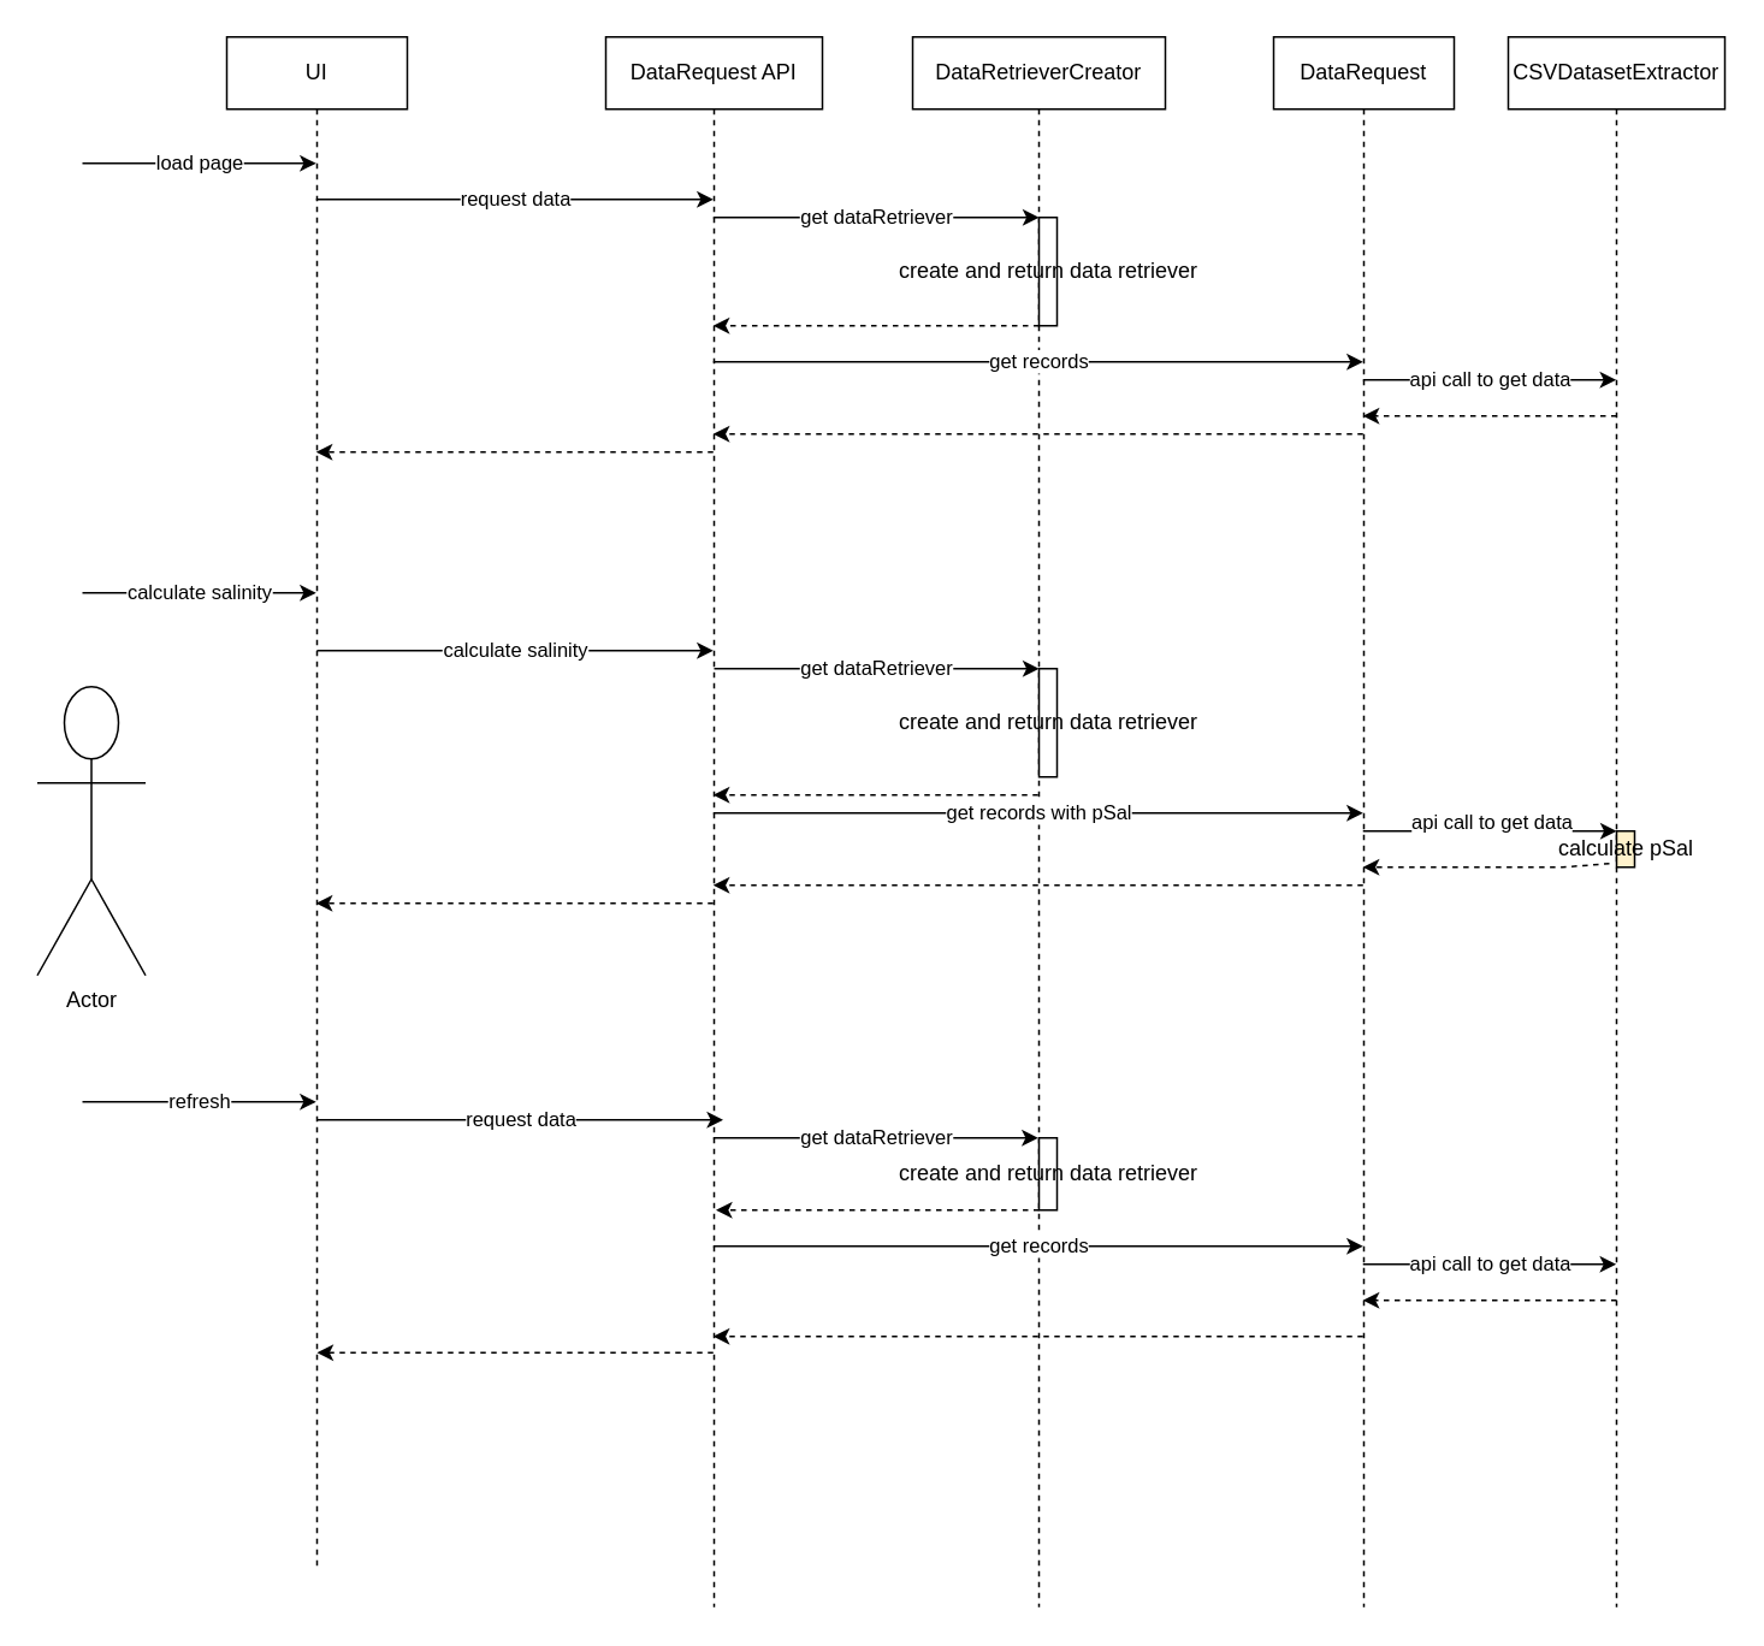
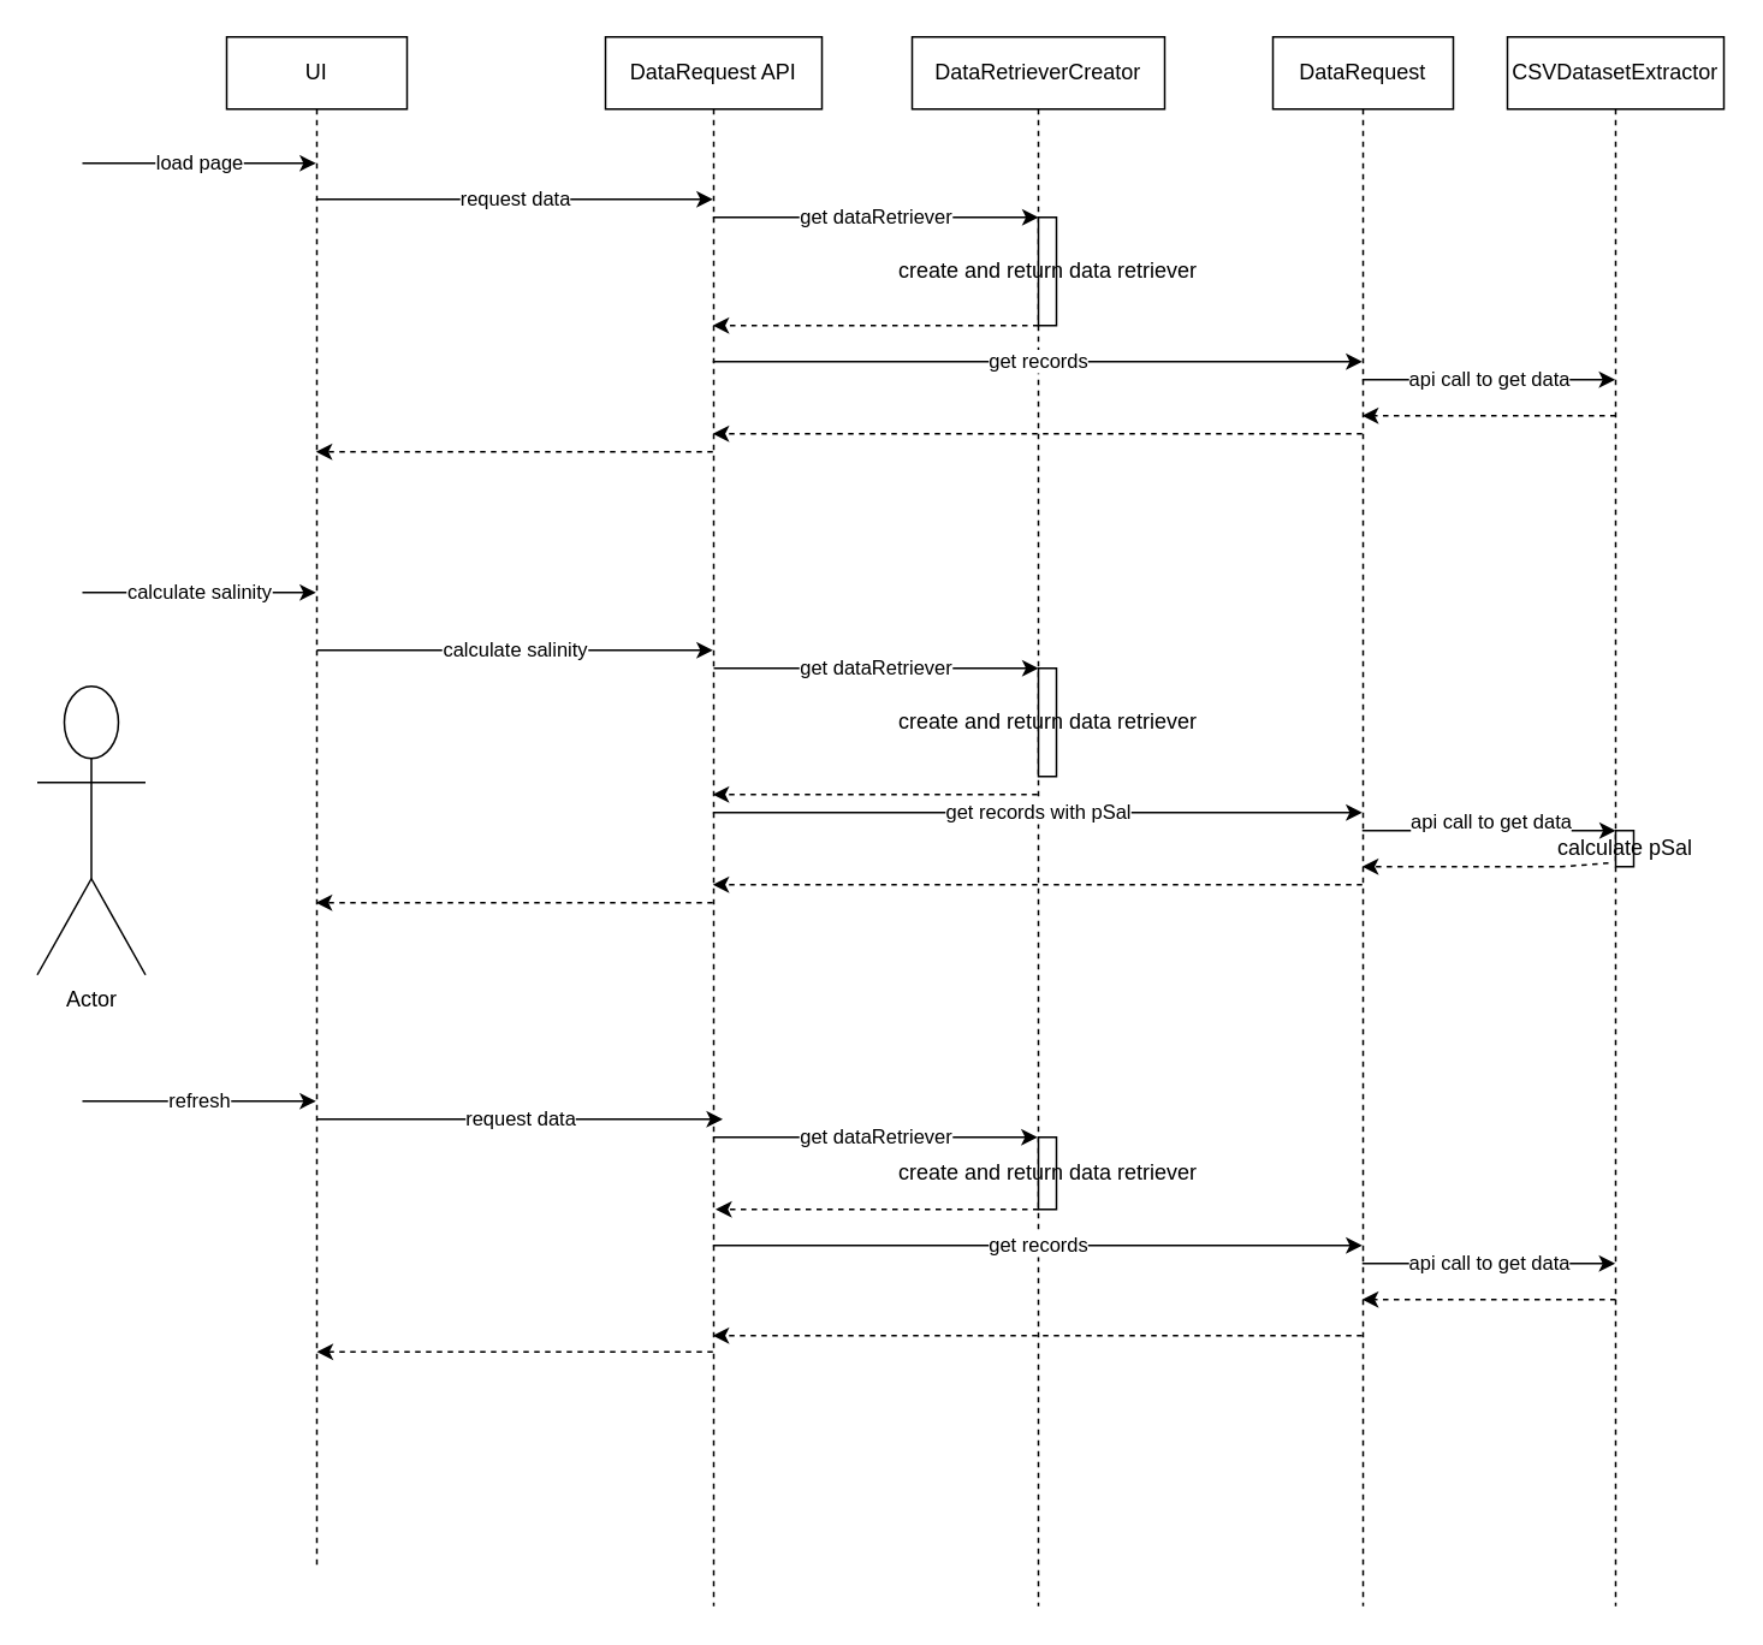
  <mxCell id="0" />
  <mxCell id="1" parent="0" />
  <mxCell id="2" value="DataRequest API" style="shape=umlLifeline;perimeter=lifelinePerimeter;whiteSpace=wrap;html=1;container=1;collapsible=0;recursiveResize=0;outlineConnect=0;" vertex="1" parent="1"><mxGeometry x="335" y="20" width="120" height="870" as="geometry" /></mxCell>
  <mxCell id="3" value="" style="endArrow=classic;html=1;rounded=0;dashed=1;" edge="1" parent="2" source="17"><mxGeometry relative="1" as="geometry"><mxPoint x="180" y="220" as="sourcePoint" /><mxPoint x="59.5" y="220" as="targetPoint" /><Array as="points"><mxPoint x="140" y="220" /></Array></mxGeometry></mxCell>
  <mxCell id="4" value="calculate salinity" style="endArrow=classic;html=1;rounded=0;" edge="1" parent="2"><mxGeometry width="50" height="50" relative="1" as="geometry"><mxPoint x="-160" y="340" as="sourcePoint" /><mxPoint x="59.5" y="340" as="targetPoint" /></mxGeometry></mxCell>
  <mxCell id="5" value="UI" style="shape=umlLifeline;perimeter=lifelinePerimeter;whiteSpace=wrap;html=1;container=1;collapsible=0;recursiveResize=0;outlineConnect=0;" vertex="1" parent="1"><mxGeometry x="125" y="20" width="100" height="850" as="geometry" /></mxCell>
  <mxCell id="6" value="DataRetrieverCreator" style="shape=umlLifeline;perimeter=lifelinePerimeter;whiteSpace=wrap;html=1;container=1;collapsible=0;recursiveResize=0;outlineConnect=0;" vertex="1" parent="1"><mxGeometry x="505" y="20" width="140" height="870" as="geometry" /></mxCell>
  <mxCell id="7" value="create and return data retriever" style="html=1;points=[];perimeter=orthogonalPerimeter;" vertex="1" parent="6"><mxGeometry x="70" y="100" width="10" height="60" as="geometry" /></mxCell>
  <mxCell id="8" value="" style="endArrow=classic;html=1;rounded=0;dashed=1;" edge="1" parent="6"><mxGeometry relative="1" as="geometry"><mxPoint x="70" y="650" as="sourcePoint" /><mxPoint x="-109" y="650.0" as="targetPoint" /></mxGeometry></mxCell>
  <mxCell id="9" value="create and return data retriever" style="html=1;points=[];perimeter=orthogonalPerimeter;" vertex="1" parent="6"><mxGeometry x="70" y="610" width="10" height="40" as="geometry" /></mxCell>
  <mxCell id="10" value="Actor" style="shape=umlActor;verticalLabelPosition=bottom;verticalAlign=top;html=1;outlineConnect=0;" vertex="1" parent="1"><mxGeometry x="20" y="380" width="60" height="160" as="geometry" /></mxCell>
  <mxCell id="11" value="CSVDatasetExtractor" style="shape=umlLifeline;perimeter=lifelinePerimeter;whiteSpace=wrap;html=1;container=1;collapsible=0;recursiveResize=0;outlineConnect=0;" vertex="1" parent="1"><mxGeometry x="835" y="20" width="120" height="870" as="geometry" /></mxCell>
- <mxCell id="12" value="calculate pSal" style="html=1;points=[];perimeter=orthogonalPerimeter;fillColor=#fff2cc;" vertex="1" parent="11"><mxGeometry x="60" y="440" width="10" height="20" as="geometry" /></mxCell>
+ <mxCell id="12" value="calculate pSal" style="html=1;points=[];perimeter=orthogonalPerimeter;" vertex="1" parent="11"><mxGeometry x="60" y="440" width="10" height="20" as="geometry" /></mxCell>
  <mxCell id="13" value="api call to get data" style="endArrow=classic;html=1;rounded=0;" edge="1" parent="11" source="17"><mxGeometry width="50" height="50" relative="1" as="geometry"><mxPoint x="-259.75" y="190" as="sourcePoint" /><mxPoint x="59.75" y="190" as="targetPoint" /><Array as="points" /></mxGeometry></mxCell>
  <mxCell id="14" value="" style="endArrow=classic;html=1;rounded=0;dashed=1;" edge="1" parent="11" target="17"><mxGeometry relative="1" as="geometry"><mxPoint x="60" y="210" as="sourcePoint" /><mxPoint x="-260" y="210" as="targetPoint" /><Array as="points"><mxPoint x="-69.5" y="210" /></Array></mxGeometry></mxCell>
  <mxCell id="15" value="load page" style="endArrow=classic;html=1;rounded=0;" edge="1" parent="1" target="5"><mxGeometry width="50" height="50" relative="1" as="geometry"><mxPoint x="45" y="90" as="sourcePoint" /><mxPoint x="185" y="90" as="targetPoint" /><Array as="points"><mxPoint x="145" y="90" /></Array></mxGeometry></mxCell>
  <mxCell id="16" value="request data" style="endArrow=classic;html=1;rounded=0;" edge="1" parent="1" source="5"><mxGeometry width="50" height="50" relative="1" as="geometry"><mxPoint x="195" y="130" as="sourcePoint" /><mxPoint x="394.5" y="110" as="targetPoint" /><Array as="points"><mxPoint x="195" y="110" /></Array></mxGeometry></mxCell>
  <mxCell id="17" value="DataRequest" style="shape=umlLifeline;perimeter=lifelinePerimeter;whiteSpace=wrap;html=1;container=1;collapsible=0;recursiveResize=0;outlineConnect=0;" vertex="1" parent="1"><mxGeometry x="705" y="20" width="100" height="870" as="geometry" /></mxCell>
  <mxCell id="18" value="api call to get data" style="endArrow=classic;html=1;rounded=0;" edge="1" parent="17"><mxGeometry width="50" height="50" relative="1" as="geometry"><mxPoint x="49.5" y="680" as="sourcePoint" /><mxPoint x="189.75" y="680" as="targetPoint" /><Array as="points" /></mxGeometry></mxCell>
  <mxCell id="19" value="" style="endArrow=classic;html=1;rounded=0;dashed=1;" edge="1" parent="17"><mxGeometry relative="1" as="geometry"><mxPoint x="190" y="700" as="sourcePoint" /><mxPoint x="49.5" y="700" as="targetPoint" /><Array as="points"><mxPoint x="60.5" y="700" /></Array></mxGeometry></mxCell>
  <mxCell id="20" value="" style="endArrow=classic;html=1;rounded=0;dashed=1;" edge="1" parent="1" target="5" source="2"><mxGeometry relative="1" as="geometry"><mxPoint x="394.5" y="260" as="sourcePoint" /><mxPoint x="275" y="220" as="targetPoint" /><Array as="points"><mxPoint x="345" y="250" /></Array></mxGeometry></mxCell>
  <mxCell id="21" value="get dataRetriever" style="endArrow=classic;html=1;rounded=0;" edge="1" parent="1"><mxGeometry width="50" height="50" relative="1" as="geometry"><mxPoint x="394.5" y="120" as="sourcePoint" /><mxPoint x="575" y="120" as="targetPoint" /><Array as="points" /></mxGeometry></mxCell>
  <mxCell id="22" value="" style="endArrow=classic;html=1;rounded=0;dashed=1;" edge="1" parent="1" source="2" target="5"><mxGeometry relative="1" as="geometry"><mxPoint x="396" y="440" as="sourcePoint" /><mxPoint x="185" y="440" as="targetPoint" /><Array as="points"><mxPoint x="335" y="500" /></Array></mxGeometry></mxCell>
  <mxCell id="23" value="get records" style="endArrow=classic;html=1;rounded=0;" edge="1" parent="1" target="17"><mxGeometry width="50" height="50" relative="1" as="geometry"><mxPoint x="394.5" y="200" as="sourcePoint" /><mxPoint x="524.5" y="200" as="targetPoint" /><Array as="points"><mxPoint x="435" y="200" /></Array></mxGeometry></mxCell>
  <mxCell id="24" value="" style="endArrow=classic;html=1;rounded=0;dashed=1;" edge="1" parent="1"><mxGeometry relative="1" as="geometry"><mxPoint x="575" y="180" as="sourcePoint" /><mxPoint x="394.5" y="180" as="targetPoint" /></mxGeometry></mxCell>
  <mxCell id="25" value="get records" style="endArrow=classic;html=1;rounded=0;" edge="1" parent="1" source="2" target="17"><mxGeometry width="50" height="50" relative="1" as="geometry"><mxPoint x="395.5" y="682.16" as="sourcePoint" /><mxPoint x="525.5" y="682.16" as="targetPoint" /><Array as="points"><mxPoint x="675" y="690" /></Array></mxGeometry></mxCell>
  <mxCell id="26" value="" style="endArrow=classic;html=1;rounded=0;dashed=1;" edge="1" parent="1" source="17" target="2"><mxGeometry relative="1" as="geometry"><mxPoint x="526" y="729" as="sourcePoint" /><mxPoint x="395.5" y="729" as="targetPoint" /><Array as="points"><mxPoint x="655" y="740" /></Array></mxGeometry></mxCell>
  <mxCell id="27" value="" style="endArrow=classic;html=1;rounded=0;dashed=1;" edge="1" parent="1"><mxGeometry relative="1" as="geometry"><mxPoint x="394.5" y="749" as="sourcePoint" /><mxPoint x="175" y="749" as="targetPoint" /><Array as="points"><mxPoint x="355.5" y="749" /></Array></mxGeometry></mxCell>
  <mxCell id="28" value="" style="endArrow=classic;html=1;rounded=0;dashed=1;exitX=-0.4;exitY=0.9;exitDx=0;exitDy=0;exitPerimeter=0;" edge="1" parent="1" source="12" target="17"><mxGeometry relative="1" as="geometry"><mxPoint x="835" y="470" as="sourcePoint" /><mxPoint x="755" y="468" as="targetPoint" /><Array as="points"><mxPoint x="865" y="480" /></Array></mxGeometry></mxCell>
  <mxCell id="29" value="api call to get data" style="endArrow=classic;html=1;rounded=0;" edge="1" parent="1" source="17" target="12"><mxGeometry x="0.004" y="5" width="50" height="50" relative="1" as="geometry"><mxPoint x="755" y="450" as="sourcePoint" /><mxPoint x="834.5" y="450" as="targetPoint" /><mxPoint as="offset" /></mxGeometry></mxCell>
  <mxCell id="30" value="calculate salinity" style="endArrow=classic;html=1;rounded=0;" edge="1" parent="1" target="5"><mxGeometry width="50" height="50" relative="1" as="geometry"><mxPoint x="45" y="328" as="sourcePoint" /><mxPoint x="175" y="250" as="targetPoint" /></mxGeometry></mxCell>
  <mxCell id="31" value="refresh" style="endArrow=classic;html=1;rounded=0;" edge="1" parent="1"><mxGeometry width="50" height="50" relative="1" as="geometry"><mxPoint x="45" y="610" as="sourcePoint" /><mxPoint x="174.5" y="610" as="targetPoint" /><Array as="points" /></mxGeometry></mxCell>
  <mxCell id="32" value="request data" style="endArrow=classic;html=1;rounded=0;" edge="1" parent="1"><mxGeometry width="50" height="50" relative="1" as="geometry"><mxPoint x="175" y="620" as="sourcePoint" /><mxPoint x="400" y="620" as="targetPoint" /></mxGeometry></mxCell>
  <mxCell id="33" value="get records with pSal" style="endArrow=classic;html=1;rounded=0;" edge="1" parent="1" source="2" target="17"><mxGeometry width="50" height="50" relative="1" as="geometry"><mxPoint x="395" y="430" as="sourcePoint" /><mxPoint x="525.5" y="430" as="targetPoint" /><Array as="points"><mxPoint x="685" y="450" /></Array></mxGeometry></mxCell>
  <mxCell id="34" value="" style="endArrow=classic;html=1;rounded=0;dashed=1;" edge="1" parent="1" source="6" target="2"><mxGeometry relative="1" as="geometry"><mxPoint x="675" y="400" as="sourcePoint" /><mxPoint x="395" y="400" as="targetPoint" /><Array as="points"><mxPoint x="455" y="440" /></Array></mxGeometry></mxCell>
  <mxCell id="35" value="get dataRetriever" style="endArrow=classic;html=1;rounded=0;" edge="1" parent="1" source="2" target="6"><mxGeometry width="50" height="50" relative="1" as="geometry"><mxPoint x="405.5" y="640" as="sourcePoint" /><mxPoint x="684.5" y="640" as="targetPoint" /><Array as="points"><mxPoint x="435" y="630" /></Array></mxGeometry></mxCell>
  <mxCell id="36" value="" style="endArrow=classic;html=1;rounded=0;dashed=1;" edge="1" parent="1" source="17" target="2"><mxGeometry relative="1" as="geometry"><mxPoint x="755.5" y="480" as="sourcePoint" /><mxPoint x="625" y="480" as="targetPoint" /><Array as="points"><mxPoint x="655" y="490" /></Array></mxGeometry></mxCell>
  <mxCell id="37" value="" style="group" vertex="1" connectable="0" parent="1"><mxGeometry x="395" y="370" width="190" height="60" as="geometry" /></mxCell>
  <mxCell id="38" value="get dataRetriever" style="endArrow=classic;html=1;rounded=0;" edge="1" parent="37"><mxGeometry width="50" height="50" relative="1" as="geometry"><mxPoint as="sourcePoint" /><mxPoint x="180" as="targetPoint" /></mxGeometry></mxCell>
  <mxCell id="39" value="create and return data retriever" style="html=1;points=[];perimeter=orthogonalPerimeter;" vertex="1" parent="37"><mxGeometry x="180" width="10" height="60" as="geometry" /></mxCell>
